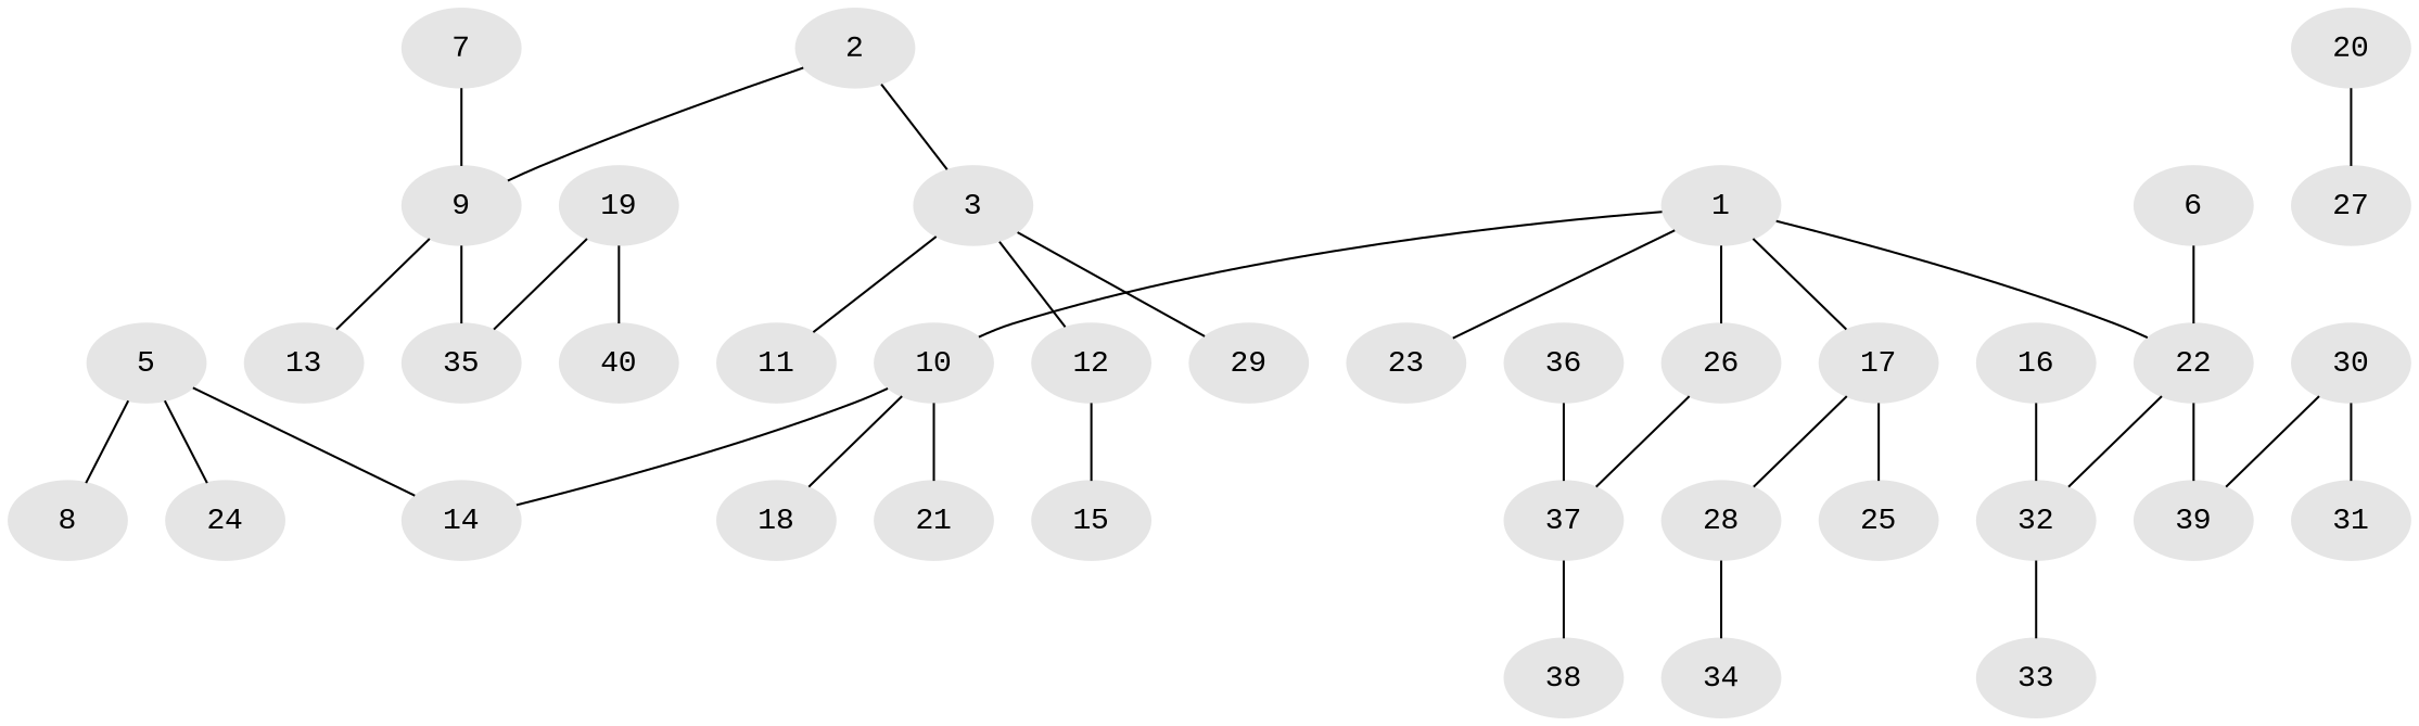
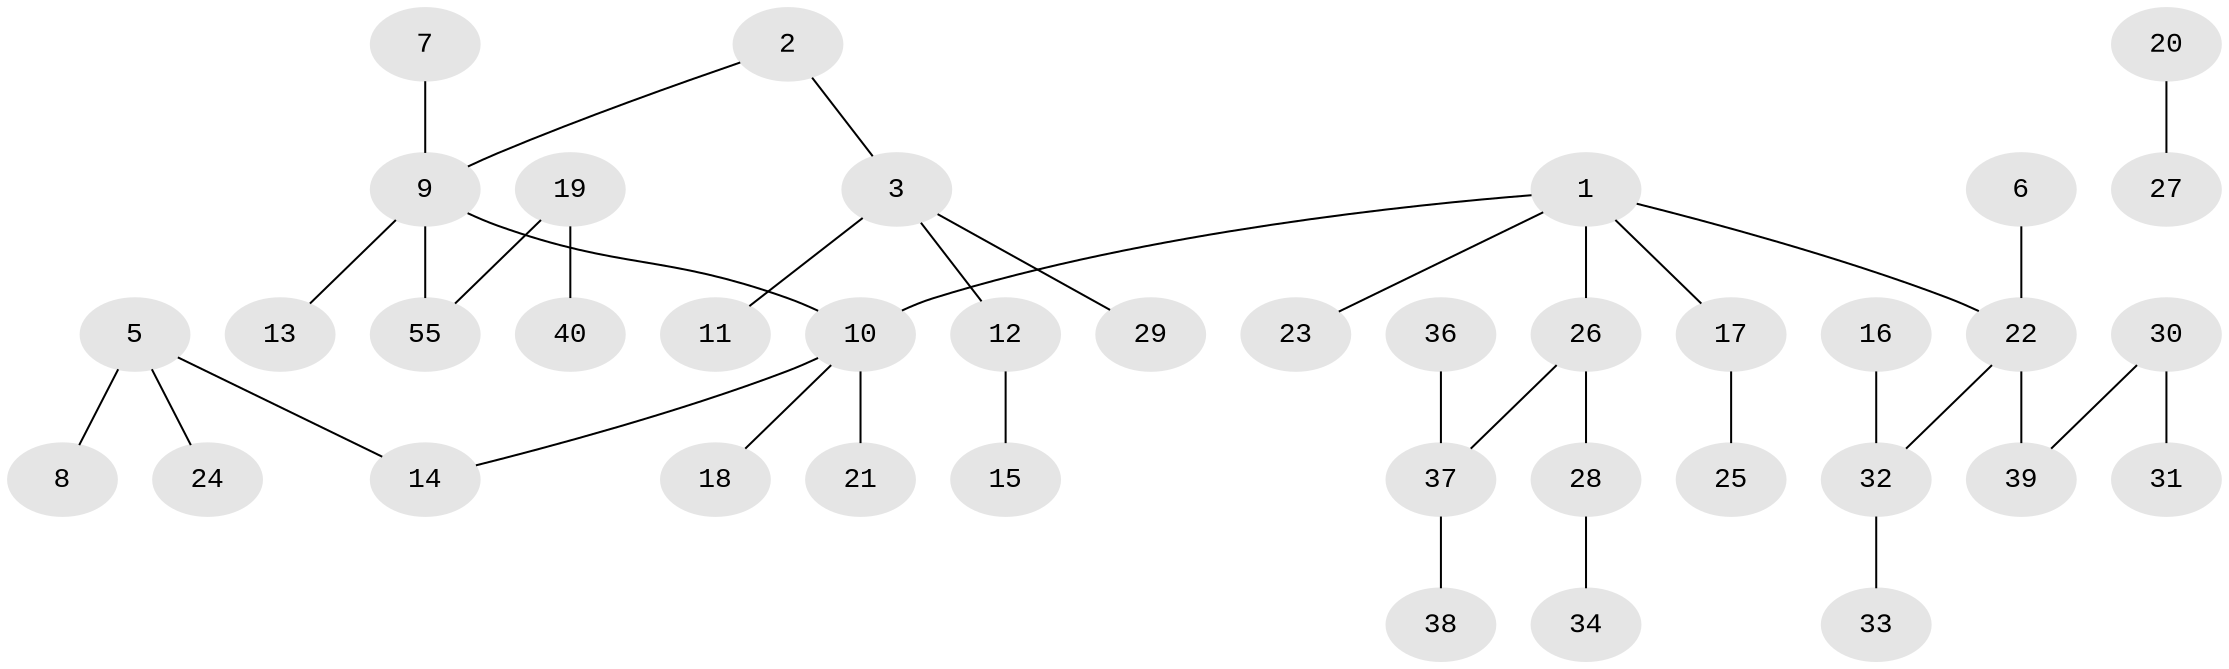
  graph {
    fontname="Liberation Mono"
    node [color=gray90 fontname="Liberation Mono" style=filled]
    edge [fontname="Liberation Mono" weight=1.0]
    1
    10
    17
    22
    23
    26
    14
    18
    21
    25
    32
    39
    28
    37
    2
    3
    9
    11
    12
    29
    13
-   35
+   35 [label=55]
    15
    5
    8
    24
    6
    7
    20
    27
    16
    33
    19
    40
    34
    38
    30
    31
    36
    1 -- 10
    1 -- 17
    1 -- 22
    1 -- 23
    1 -- 26
    10 -- 14
    10 -- 18
    10 -- 21
    17 -- 25
    22 -- 32
    22 -- 39
-   17 -- 28
+   26 -- 28
    26 -- 37
    32 -- 33
    28 -- 34
    37 -- 38
    2 -- 3
    2 -- 9
    3 -- 11
    3 -- 12
    3 -- 29
+   9 -- 10
    9 -- 13
    9 -- 35
    12 -- 15
    5 -- 14
    5 -- 8
    5 -- 24
    6 -- 22
    7 -- 9
    20 -- 27
    16 -- 32
    19 -- 35
    19 -- 40
    30 -- 39
    30 -- 31
    36 -- 37
  }
